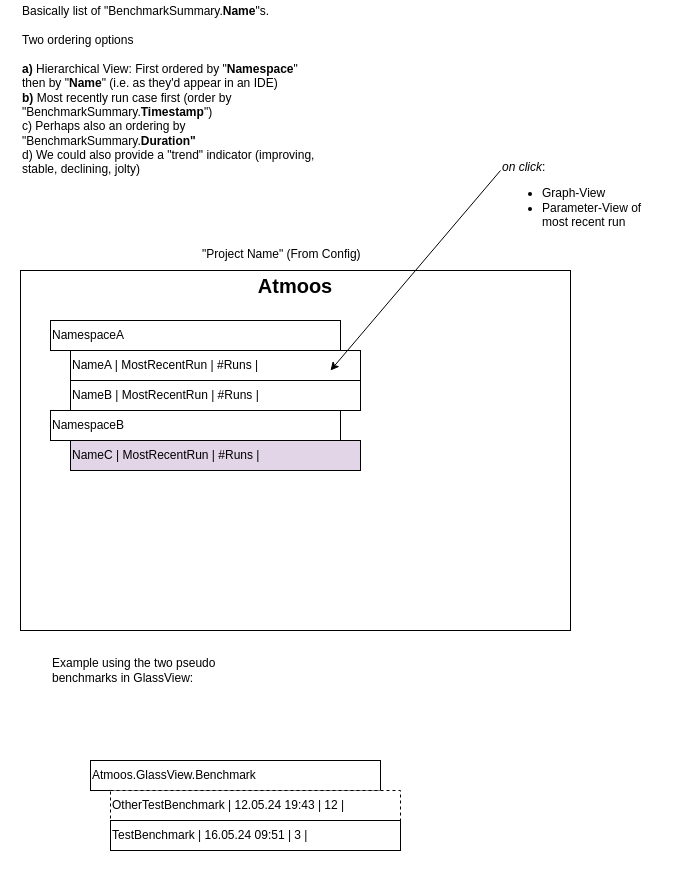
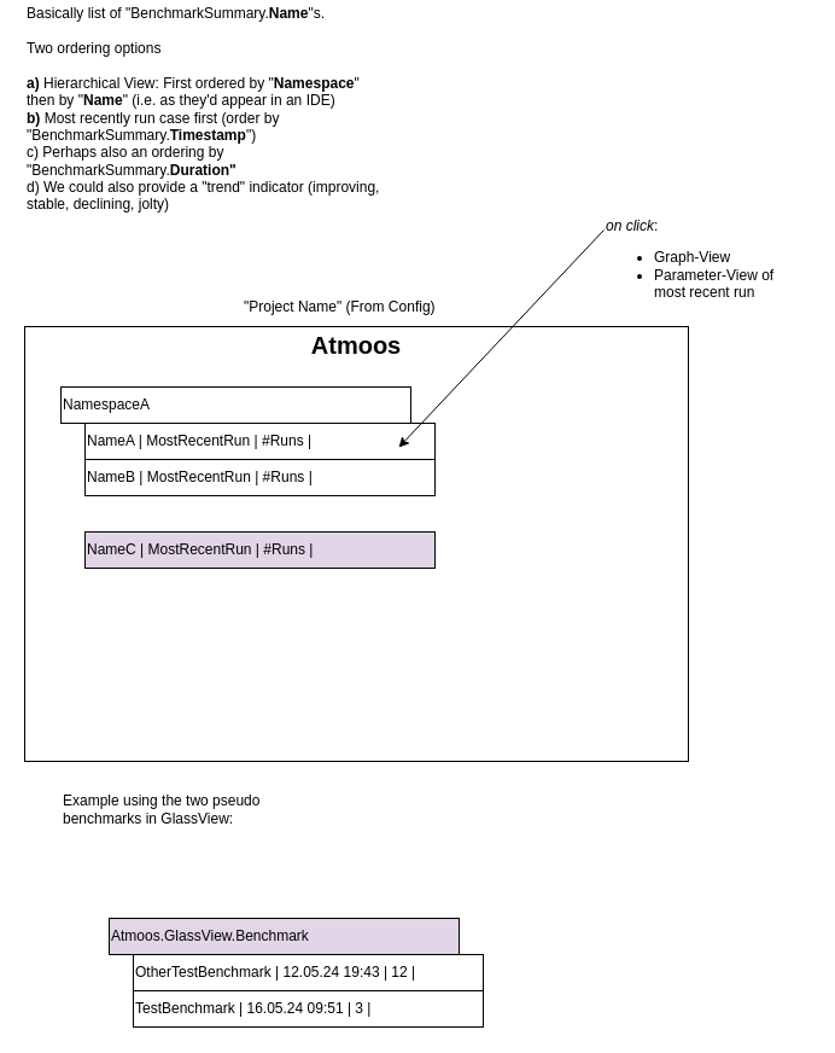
  <mxCell id="0" />
  <mxCell id="1" parent="0" />
  <mxCell id="2" value="" style="rounded=0;whiteSpace=wrap;html=1;fillColor=none;" parent="1" vertex="1"><mxGeometry x="20" y="270" width="550" height="360" as="geometry" /></mxCell>
  <mxCell id="3" value="&quot;Project Name&quot; (From Config)" style="text;whiteSpace=wrap;html=1;" parent="1" vertex="1"><mxGeometry x="200" y="240" width="190" height="40" as="geometry" /></mxCell>
  <mxCell id="4" value="Atmoos" style="text;html=1;align=center;verticalAlign=middle;whiteSpace=wrap;rounded=0;fontStyle=1;fontSize=20;" parent="1" vertex="1"><mxGeometry x="265" y="270" width="60" height="30" as="geometry" /></mxCell>
  <mxCell id="5" value="&lt;div align=&quot;left&quot;&gt;Basically list of &quot;BenchmarkSummary.&lt;b&gt;Name&lt;/b&gt;&quot;s. &lt;br&gt;&lt;/div&gt;&lt;div align=&quot;left&quot;&gt;&lt;br&gt;&lt;/div&gt;&lt;div align=&quot;left&quot;&gt;Two ordering options&lt;br&gt;&lt;/div&gt;&lt;div align=&quot;left&quot;&gt;&lt;br&gt;&lt;/div&gt;&lt;div align=&quot;left&quot;&gt;&lt;b&gt;a)&lt;/b&gt; Hierarchical View: First ordered by &quot;&lt;b&gt;Namespace&lt;/b&gt;&quot;&lt;br&gt;then by &quot;&lt;b&gt;Name&lt;/b&gt;&quot; (i.e. as they'd appear in an IDE)&lt;br&gt;&lt;/div&gt;&lt;b&gt;b)&lt;/b&gt; Most recently run case first (order by &quot;BenchmarkSummary.&lt;b&gt;Timestamp&lt;/b&gt;&quot;)&lt;br&gt;c) Perhaps also an ordering by &quot;BenchmarkSummary.&lt;b&gt;Duration&quot;&lt;/b&gt;&lt;br&gt;d) We could also provide a &quot;trend&quot; indicator (improving, stable, declining, jolty)" style="text;html=1;align=left;verticalAlign=middle;whiteSpace=wrap;rounded=0;rotation=0;" parent="1" vertex="1"><mxGeometry x="20" y="20" width="300" height="140" as="geometry" /></mxCell>
  <mxCell id="6" value="NamespaceA" style="rounded=0;whiteSpace=wrap;html=1;align=left;" parent="1" vertex="1"><mxGeometry x="50" y="320" width="290" height="30" as="geometry" /></mxCell>
  <mxCell id="7" value="NameA |&amp;nbsp;MostRecentRun  | #Runs | " style="rounded=0;whiteSpace=wrap;html=1;align=left;" parent="1" vertex="1"><mxGeometry x="70" y="350" width="290" height="30" as="geometry" /></mxCell>
  <mxCell id="8" value="NameB |&amp;nbsp;MostRecentRun  | #Runs | " style="rounded=0;whiteSpace=wrap;html=1;align=left;" parent="1" vertex="1"><mxGeometry x="70" y="380" width="290" height="30" as="geometry" /></mxCell>
- <mxCell id="9" value="NamespaceB&lt;span style=&quot;white-space: pre;&quot;&gt;&#09;&lt;/span&gt;" style="rounded=0;whiteSpace=wrap;html=1;align=left;" parent="1" vertex="1"><mxGeometry x="50" y="410" width="290" height="30" as="geometry" /></mxCell>
  <mxCell id="10" value="NameC |&amp;nbsp;MostRecentRun  | #Runs | " style="rounded=0;whiteSpace=wrap;html=1;align=left;fillColor=#e1d5e7;" parent="1" vertex="1"><mxGeometry x="70" y="440" width="290" height="30" as="geometry" /></mxCell>
  <mxCell id="11" value="Example using the two pseudo benchmarks in GlassView:" style="text;html=1;align=left;verticalAlign=middle;whiteSpace=wrap;rounded=0;" parent="1" vertex="1"><mxGeometry x="50" y="640" width="170" height="60" as="geometry" /></mxCell>
- <mxCell id="12" value="Atmoos.GlassView.Benchmark" style="rounded=0;whiteSpace=wrap;html=1;align=left;" parent="1" vertex="1"><mxGeometry x="90" y="760" width="290" height="30" as="geometry" /></mxCell>
- <mxCell id="13" value="OtherTestBenchmark | 12.05.24 19:43  | 12 | " style="rounded=0;whiteSpace=wrap;html=1;align=left;dashed=1;" parent="1" vertex="1"><mxGeometry x="110" y="790" width="290" height="30" as="geometry" /></mxCell>
+ <mxCell id="12" value="Atmoos.GlassView.Benchmark" style="rounded=0;whiteSpace=wrap;html=1;align=left;fillColor=#e1d5e7;" parent="1" vertex="1"><mxGeometry x="90" y="760" width="290" height="30" as="geometry" /></mxCell>
+ <mxCell id="13" value="OtherTestBenchmark | 12.05.24 19:43  | 12 | " style="rounded=0;whiteSpace=wrap;html=1;align=left;" parent="1" vertex="1"><mxGeometry x="110" y="790" width="290" height="30" as="geometry" /></mxCell>
  <mxCell id="14" value="TestBenchmark | 16.05.24 09:51  | 3 |" style="rounded=0;whiteSpace=wrap;html=1;align=left;" parent="1" vertex="1"><mxGeometry x="110" y="820" width="290" height="30" as="geometry" /></mxCell>
  <mxCell id="15" value="" style="endArrow=classic;html=1;rounded=0;exitX=0;exitY=0;exitDx=0;exitDy=0;" parent="1" source="16" edge="1"><mxGeometry width="50" height="50" relative="1" as="geometry"><mxPoint x="510" y="240" as="sourcePoint" /><mxPoint x="330" y="370" as="targetPoint" /></mxGeometry></mxCell>
- <mxCell id="16" value="&lt;i&gt;on click&lt;/i&gt;:&lt;br&gt;&lt;ul&gt;&lt;li&gt;Graph-View&lt;/li&gt;&lt;li&gt;Parameter-View of most recent run&lt;/li&gt;&lt;/ul&gt;" style="text;html=1;align=left;verticalAlign=middle;whiteSpace=wrap;rounded=0;" parent="1" vertex="1"><mxGeometry x="500" y="170" width="170" height="60" as="geometry" /></mxCell>
+ <mxCell id="16" value="&lt;i&gt;on click&lt;/i&gt;:&lt;br&gt;&lt;ul&gt;&lt;li&gt;Graph-View&lt;/li&gt;&lt;li&gt;Parameter-View of most recent run&lt;/li&gt;&lt;/ul&gt;" style="text;html=1;align=left;verticalAlign=middle;whiteSpace=wrap;rounded=0;" parent="1" vertex="1"><mxGeometry x="500" y="190" width="170" height="60" as="geometry" /></mxCell>
